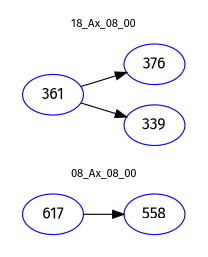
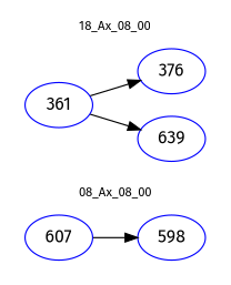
  digraph {
    fontname="Fira Sans"
    rankdir=LR
    node [color=blue fontname="Fira Sans"]
    edge [color=black fontname="Fira Sans"]
-   n1 [label=617]
-   n2 [label=558]
+   n1 [label=607]
+   n2 [label=598]
    n3 [label=361]
-   n4 [label=339]
+   n4 [label=639]
    n5 [label=376]
    subgraph cluster_1 {
      color=white
      fontsize=10
      label="08_Ax_08_00"
      n1
      n2
    }
    subgraph cluster_2 {
      color=white
      fontsize=10
      label="18_Ax_08_00"
      n3
      n4
      n5
    }
    n1 -> n2
    n3 -> n4
    n3 -> n5
  }
